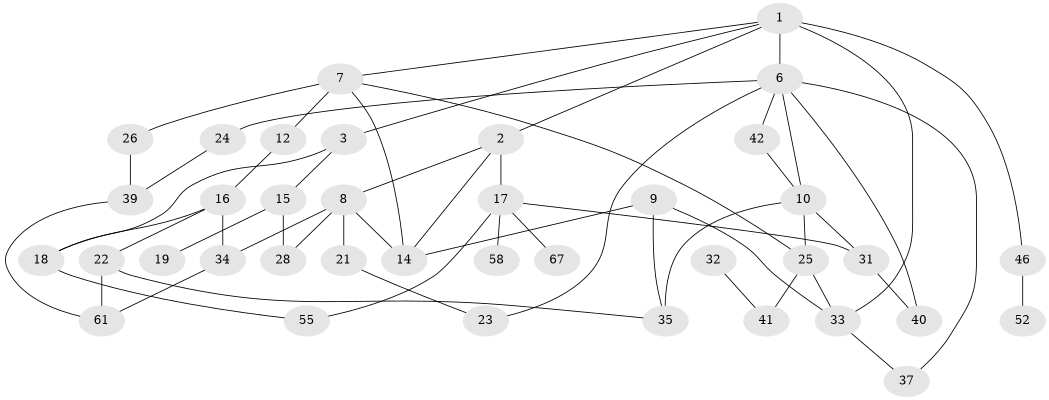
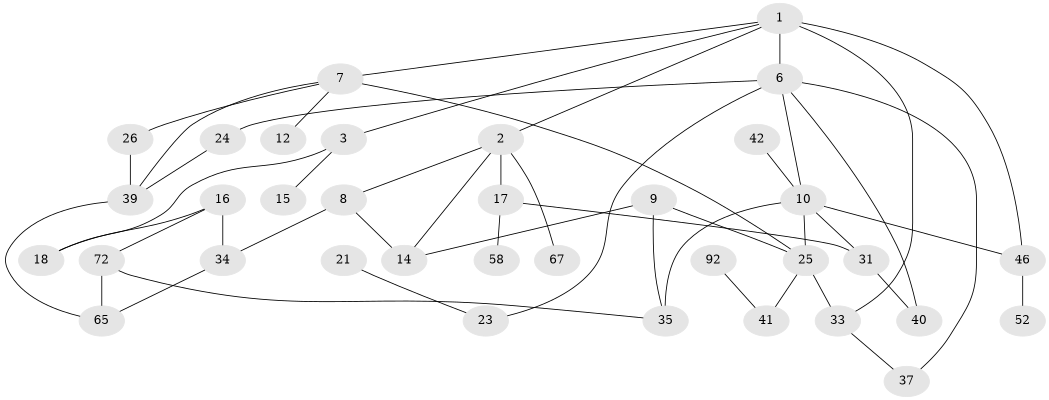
  graph {
    node [color=gray90 style=filled]
    1 [super="+5"]
    2 [super="+49"]
    3
    6 [super="+13"]
    7 [super="+20"]
    33 [super="+53"]
    46
    8 [super="+11"]
    14 [super="+66"]
    17 [super="+59"]
    67
    15 [super="+64"]
    18 [super="+27"]
    10 [super="+61"]
    23 [super="+44"]
    24 [super="+30"]
    37
    40
    42 [super="+43"]
    12 [super="+60"]
    25 [super="+50"]
    26 [super="+38"]
    35 [super="+57"]
    31 [super="+48"]
    52 [super="+63"]
    21
-   28
    34 [super="+56"]
    16 [super="+36"]
    58
-   55
-   19
    9 [super="+68"]
    39 [super="+51"]
    41 [super="+54"]
-   65 [label=61]
-   22 [super="+29"]
-   32
+   65
+   22 [super="+29" label=72]
+   32 [label=92]
    1 -- 2
    1 -- 3
    1 -- 6 [weight=2]
    1 -- 7
    1 -- 33
    1 -- 46
    2 -- 8
    2 -- 14
    2 -- 17
-   17 -- 67
+   2 -- 67
    3 -- 15
    3 -- 18
    6 -- 10 [weight=2]
    6 -- 23
    6 -- 24
    6 -- 37
    6 -- 40
-   6 -- 42
-   7 -- 14
+   7 -- 39
    7 -- 12
    7 -- 25
    7 -- 26
    33 -- 37
    46 -- 52
    8 -- 14
-   8 -- 21
-   8 -- 28
    8 -- 34
    17 -- 31
    17 -- 58
-   17 -- 55
-   15 -- 28
-   15 -- 19
-   18 -- 55
+   10 -- 46
    10 -- 25
    10 -- 35 [weight=2]
    10 -- 31
    24 -- 39
    42 -- 10
-   12 -- 16
    25 -- 33
    25 -- 41
    26 -- 39
    31 -- 40
    21 -- 23
    34 -- 65
    16 -- 18
    16 -- 34
    16 -- 22
-   9 -- 33
+   9 -- 25
    9 -- 14
    9 -- 35
    39 -- 65
    22 -- 35
    22 -- 65
    32 -- 41
  }
